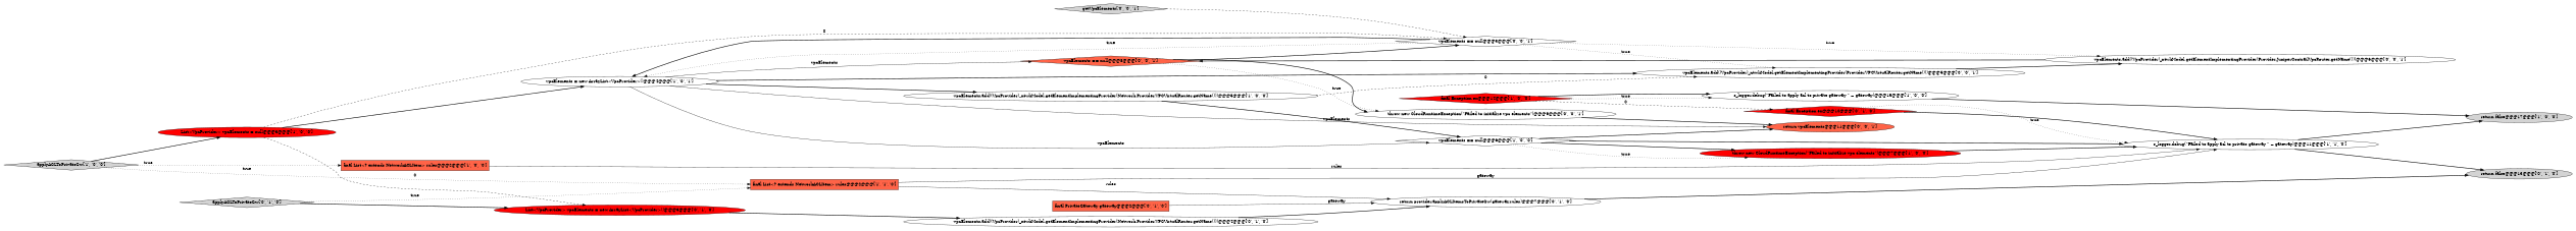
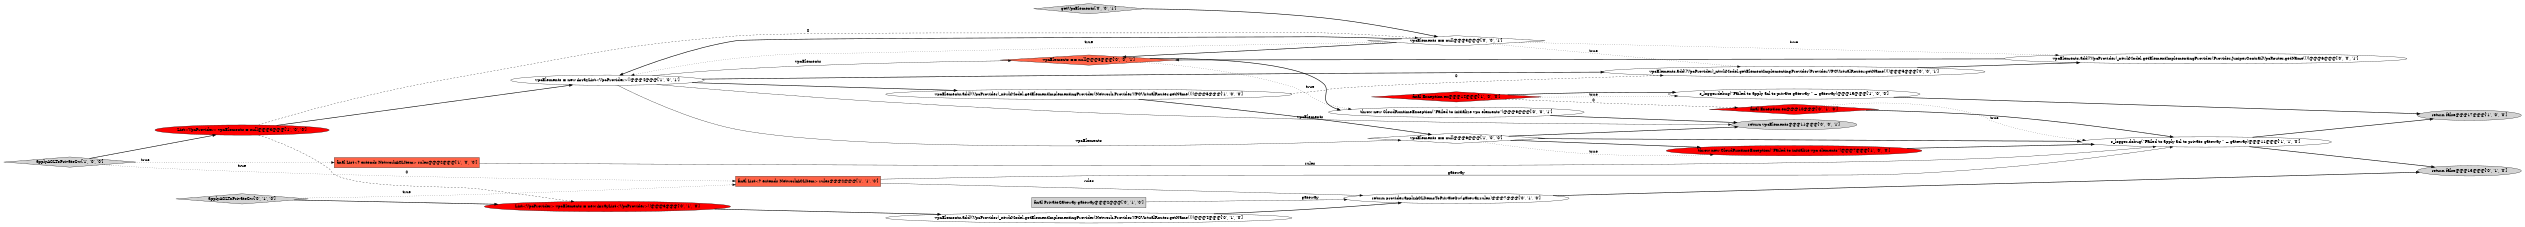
  digraph {
    rankdir=LR
    node [fillcolor=white shape=ellipse style=filled]
    edge [style=bold]
    n1 [fillcolor=lightgray label="applyACLToPrivateGw['1', '0', '0']" shape=diamond]
    n2 [fillcolor=tomato label="final List<? extends NetworkACLItem> rules@@@2@@@['1', '0', '0']" shape=box]
    n3 [fillcolor=tomato label="final List<? extends NetworkACLItem> rules@@@2@@@['1', '1', '0']" shape=box]
    n4 [fillcolor=red label="List<VpcProvider> vpcElements = null@@@3@@@['1', '0', '0']"]
    n5 [label="s_logger.debug(\"Failed to apply acl to private gateway \" + gateway)@@@11@@@['1', '1', '0']"]
    n6 [label="return provider.applyACLItemsToPrivateGw(gateway,rules)@@@7@@@['0', '1', '0']"]
    n7 [label="vpcElements = new ArrayList<VpcProvider>()@@@4@@@['1', '0', '1']"]
    n8 [fillcolor=red label="List<VpcProvider> vpcElements = new ArrayList<VpcProvider>()@@@3@@@['0', '1', '0']"]
    n9 [label="vpcElements == null@@@3@@@['0', '0', '1']" shape=diamond]
    n10 [fillcolor=lightgray label="return false@@@17@@@['1', '0', '0']"]
    n11 [fillcolor=lightgray label="return false@@@13@@@['0', '1', '0']"]
    n12 [fillcolor=red label="throw new CloudRuntimeException(\"Failed to initialize vpc elements\")@@@7@@@['1', '0', '0']"]
    n13 [fillcolor=red label="final Exception ex@@@14@@@['1', '0', '0']" shape=diamond]
    n14 [fillcolor=red label="final Exception ex@@@10@@@['0', '1', '0']" shape=diamond]
    n15 [label="s_logger.debug(\"Failed to apply acl to private gateway \" + gateway)@@@15@@@['1', '0', '0']"]
    n16 [label="vpcElements.add((VpcProvider)_ntwkModel.getElementImplementingProvider(Network.Provider.VPCVirtualRouter.getName()))@@@4@@@['0', '1', '0']"]
    n17 [fillcolor=tomato label="vpcElements == null@@@8@@@['0', '0', '1']" shape=diamond]
    n18 [label="throw new CloudRuntimeException(\"Failed to initialize vpc elements\")@@@9@@@['0', '0', '1']"]
-   n19 [fillcolor=tomato label="return vpcElements@@@11@@@['0', '0', '1']"]
+   n19 [fillcolor=lightgray label="return vpcElements@@@11@@@['0', '0', '1']"]
    n20 [label="vpcElements.add((VpcProvider)_ntwkModel.getElementImplementingProvider(Provider.VPCVirtualRouter.getName()))@@@5@@@['0', '0', '1']"]
    n21 [label="vpcElements == null@@@6@@@['1', '0', '0']" shape=diamond]
    n22 [label="vpcElements.add((VpcProvider)_ntwkModel.getElementImplementingProvider(Network.Provider.VPCVirtualRouter.getName()))@@@5@@@['1', '0', '0']"]
    n23 [label="vpcElements.add((VpcProvider)_ntwkModel.getElementImplementingProvider(Provider.JuniperContrailVpcRouter.getName()))@@@6@@@['0', '0', '1']"]
-   n24 [fillcolor=tomato label="final PrivateGateway gateway@@@2@@@['0', '1', '0']" shape=box]
+   n24 [fillcolor=lightgray label="final PrivateGateway gateway@@@2@@@['0', '1', '0']" shape=box]
    n25 [fillcolor=lightgray label="getVpcElements['0', '0', '1']" shape=diamond]
    n26 [fillcolor=lightgray label="applyACLToPrivateGw['0', '1', '0']" shape=diamond]
    n1 -> n2 [label=true style=dotted]
    n1 -> n3 [label=true style=dotted]
    n1 -> n4
    n2 -> n5 [label=rules style=solid]
    n3 -> n5 [label=gateway style=solid]
    n3 -> n6 [label=rules style=solid]
    n4 -> n7
    n4 -> n8 [label=0 style=dashed]
    n4 -> n9 [label=0 style=dashed]
    n5 -> n10
    n5 -> n11
    n6 -> n11
    n7 -> n17 [label=vpcElements style=solid]
    n7 -> n19 [label=vpcElements style=solid]
    n7 -> n20
    n7 -> n21 [label=vpcElements style=solid]
    n7 -> n22
    n8 -> n16
    n9 -> n7
    n9 -> n7 [label=true style=dotted]
-   n17 -> n9
+   n9 -> n17
    n9 -> n20 [label=true style=dotted]
    n9 -> n23 [label=true style=dotted]
    n12 -> n5
    n13 -> n14 [label=0 style=dashed]
    n13 -> n15 [label=true style=dotted]
    n13 -> n15
    n14 -> n5 [label=true style=dotted]
    n14 -> n5
    n15 -> n10
    n16 -> n6
    n17 -> n18 [label=true style=dotted]
    n17 -> n18
    n18 -> n19
    n20 -> n23
    n21 -> n5
    n21 -> n12 [label=true style=dotted]
    n21 -> n12
    n21 -> n19
    n22 -> n20 [label=0 style=dashed]
    n22 -> n21
    n23 -> n17
    n24 -> n6 [label=gateway style=solid]
-   n25 -> n9 [style=dashed]
+   n25 -> n9
    n26 -> n3 [label=true style=dotted]
    n26 -> n8
  }
